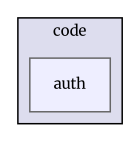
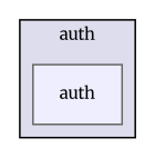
  digraph {
    compound=true
    fontname=Merriweather
    n1 [fillcolor="#eeeeff" fontname=Merriweather fontsize=10 label=auth pencolor=black shape=box style=filled color=gray40]
    subgraph cluster_1 {
      bgcolor="#ddddee"
      fontsize=10
-     label=code
+     label=auth
      pencolor=black
      n1
    }
  }
